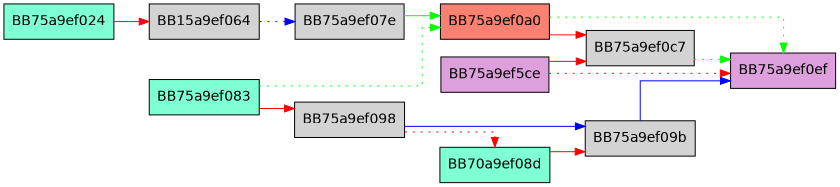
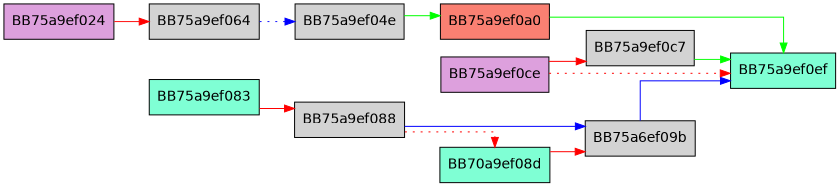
  digraph {
    fontname="DejaVu Sans"
    rankdir=LR
    splines=ortho
    node [fillcolor=lightgrey fontname="DejaVu Sans" shape=box style=filled]
    edge [color=red fontname="DejaVu Sans" style=solid]
-   BB75a9ef024 [fillcolor=aquamarine]
-   BB75a9ef064 [label=BB15a9ef064]
-   BB75a9ef07e
+   BB75a9ef024 [fillcolor=plum]
+   BB75a9ef064
+   BB75a9ef07e [label=BB75a9ef04e]
    BB75a9ef0a0 [fillcolor=salmon]
-   BB75a9ef0ef [fillcolor=plum]
+   BB75a9ef0ef [fillcolor=aquamarine]
    BB75a9ef0c7
    BB75a9ef083 [fillcolor=aquamarine]
-   BB75a9ef088 [label=BB75a9ef098]
-   BB75a9ef09b
+   BB75a9ef088
+   BB75a9ef09b [label=BB75a6ef09b]
    n10 [fillcolor=aquamarine label=BB70a9ef08d]
-   BB75a9ef0ce [fillcolor=plum label=BB75a9ef5ce]
+   BB75a9ef0ce [fillcolor=plum]
    BB75a9ef024 -> BB75a9ef064
    BB75a9ef064 -> BB75a9ef07e [color=blue style=dotted]
    BB75a9ef07e -> BB75a9ef0a0 [color=green]
-   BB75a9ef0a0 -> BB75a9ef0ef [color=green style=dotted]
-   BB75a9ef0a0 -> BB75a9ef0c7
-   BB75a9ef0c7 -> BB75a9ef0ef [color=green style=dotted]
-   BB75a9ef083 -> BB75a9ef0a0 [color=green style=dotted]
+   BB75a9ef0a0 -> BB75a9ef0ef [color=green]
+   BB75a9ef0c7 -> BB75a9ef0ef [color=green]
    BB75a9ef083 -> BB75a9ef088
    BB75a9ef088 -> BB75a9ef09b [color=blue]
    BB75a9ef088 -> n10 [style=dotted]
    BB75a9ef09b -> BB75a9ef0ef [color=blue]
    n10 -> BB75a9ef09b
    BB75a9ef0ce -> BB75a9ef0ef [style=dotted]
    BB75a9ef0ce -> BB75a9ef0c7
  }
